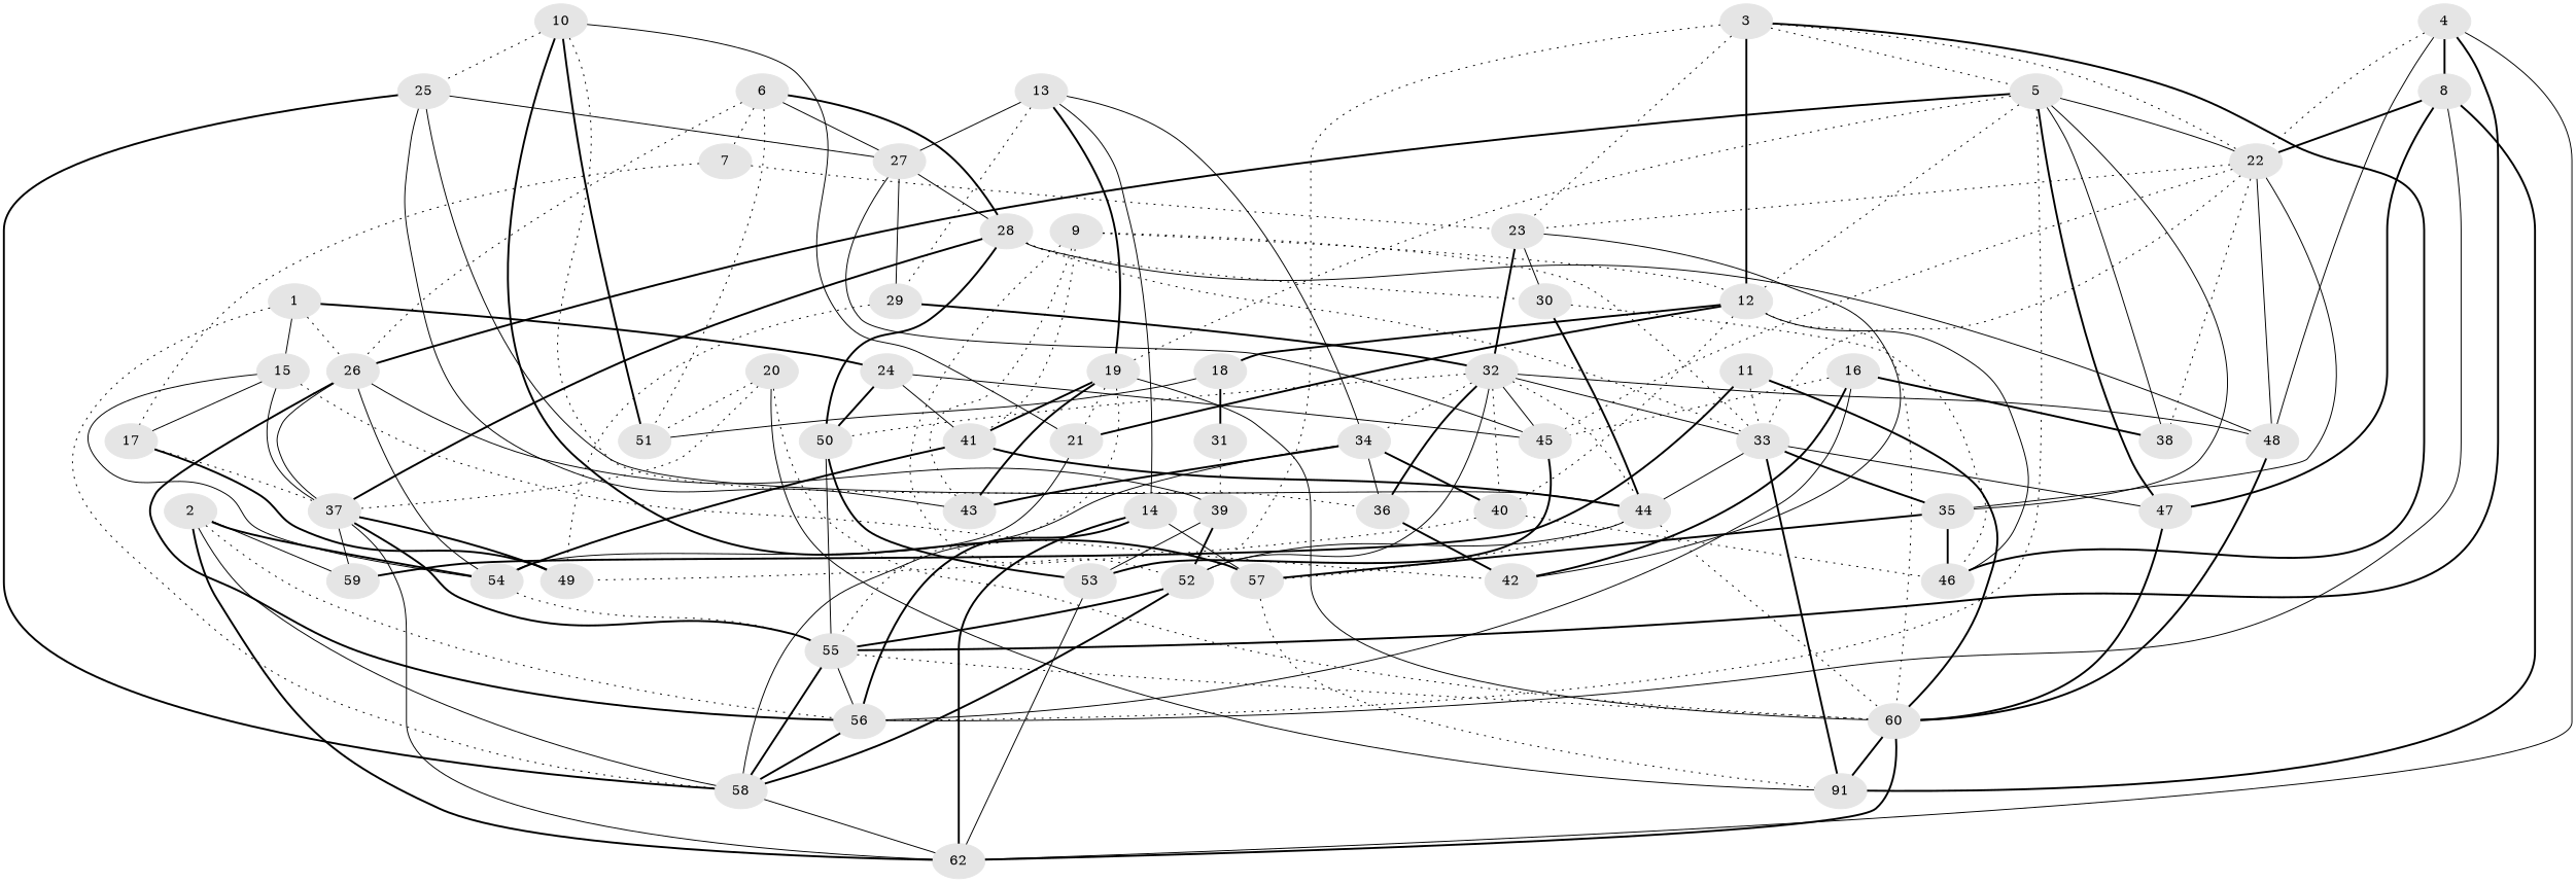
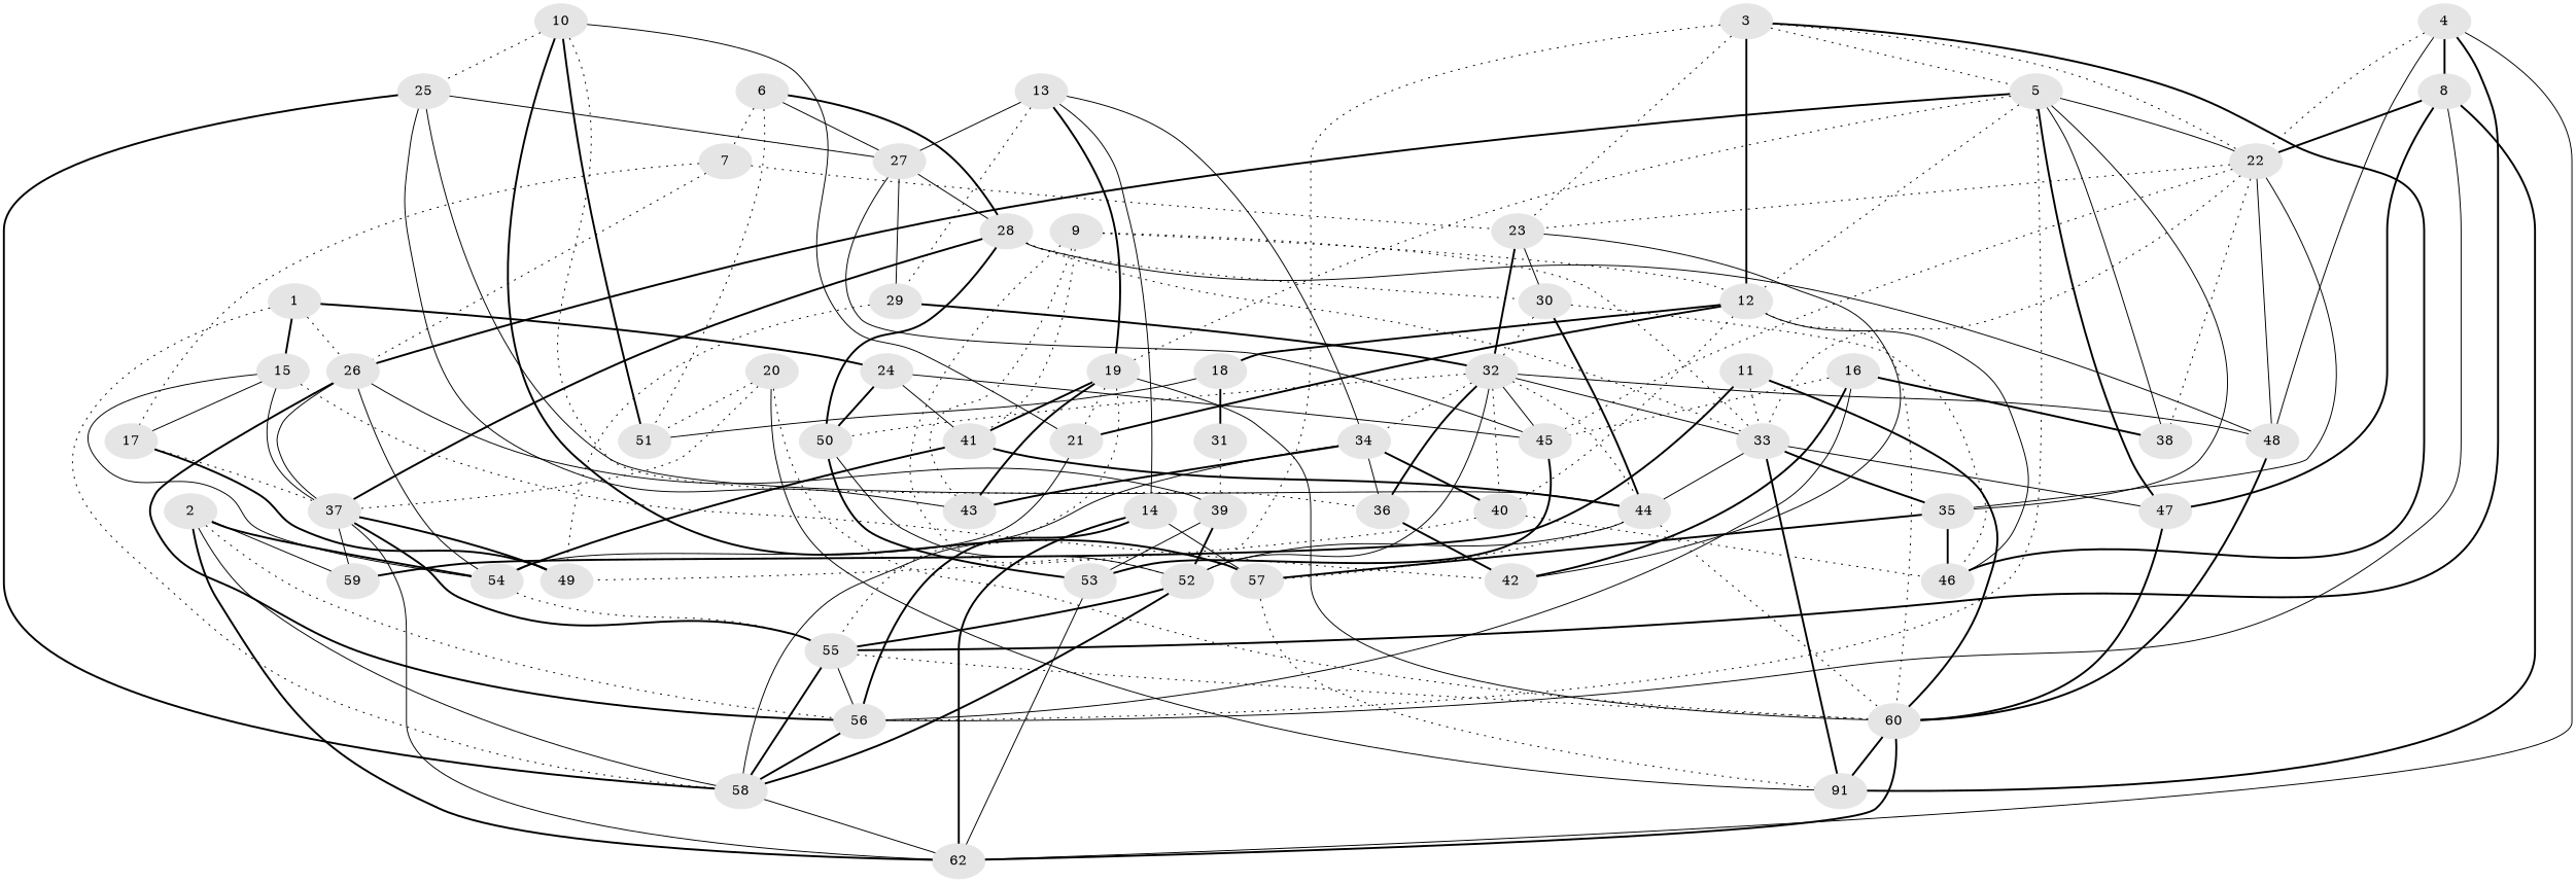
  graph {
    node [color=gray90 style=filled]
    edge [style=bold weight=1.0]
    1
    15
    24
    26
    58
    54
    17
    37
    42
    41
    45
    50
    56
    39
    62
    2
    59
    55
    3
    5
    12
    22
    23
    46
    52
    19
    35
    38
    47
    21
    60
    18
    40
    48
    33
    30
    32
    4
    8
    n40 [label=91]
    43
    57
    6
    7
    27
    28
    51
    29
    49
    9
    44
    10
    25
    36
    11
    31
    13
    14
    34
    16
    53
    20
-   1 -- 15 [style=solid]
+   1 -- 15
    1 -- 24
    1 -- 26 [style=dotted]
    1 -- 58 [style=dotted]
    15 -- 54 [style=solid]
    15 -- 17 [style=solid]
    15 -- 37 [style=solid]
    15 -- 42 [style=dotted]
    24 -- 41 [style=solid]
    24 -- 45 [style=solid]
    24 -- 50
    26 -- 54 [style=solid]
    26 -- 37 [style=solid]
    26 -- 56
    26 -- 39 [style=solid]
    58 -- 62 [style=solid]
    54 -- 55 [style=dotted]
    17 -- 37 [style=dotted weight=2.0]
    17 -- 49
    37 -- 62 [style=solid]
    37 -- 59 [style=solid]
    37 -- 55
    37 -- 49
    41 -- 54
    41 -- 44 [weight=2.0]
    45 -- 53
-   50 -- 55 [style=solid]
+   50 -- 52 [style=solid]
    50 -- 53
    56 -- 58
    39 -- 52
    39 -- 53 [style=solid]
    2 -- 58 [style=solid weight=2.0]
    2 -- 54
    2 -- 56 [style=dotted]
    2 -- 62
    2 -- 59 [style=solid]
    55 -- 58
    55 -- 56 [style=solid]
    55 -- 60 [style=dotted]
    3 -- 5 [style=dotted]
    3 -- 12
    3 -- 22 [style=dotted]
    3 -- 23 [style=dotted]
    3 -- 46
    3 -- 52 [style=dotted weight=2.0]
    5 -- 26
    5 -- 56 [style=dotted]
    5 -- 12 [style=dotted]
    5 -- 22 [style=solid]
    5 -- 19 [style=dotted]
    5 -- 35 [style=solid]
    5 -- 38 [style=solid]
    5 -- 47 [weight=2.0]
    12 -- 46 [style=solid]
    12 -- 21
    12 -- 60 [style=dotted]
    12 -- 18
    12 -- 40 [style=dotted]
    22 -- 45 [style=dotted]
    22 -- 23 [style=dotted]
    22 -- 35 [style=solid weight=2.0]
    22 -- 38 [style=dotted]
    22 -- 48 [style=solid]
    22 -- 33 [style=dotted]
    23 -- 42 [style=solid]
    23 -- 30 [style=solid]
    23 -- 32
    52 -- 58
    52 -- 55
    19 -- 41
    19 -- 55 [style=dotted]
    19 -- 21 [style=dotted]
    19 -- 60 [style=solid]
    19 -- 43
    35 -- 46
    35 -- 57
    47 -- 60
    21 -- 54 [style=solid]
    60 -- 62
    60 -- n40
    18 -- 51 [style=solid]
    18 -- 31
    40 -- 46 [style=dotted]
    40 -- 49 [style=dotted]
    48 -- 60
    33 -- 35
    33 -- 47 [style=solid]
    33 -- n40
    33 -- 44 [style=solid]
    30 -- 46 [style=dotted]
+   30 -- 32 [style=dotted]
    30 -- 44
    32 -- 45 [style=solid]
    32 -- 50 [style=dotted]
    32 -- 52 [style=solid]
    32 -- 40 [style=dotted]
    32 -- 48 [style=solid]
    32 -- 33 [style=solid weight=2.0]
    32 -- 44 [style=dotted]
    32 -- 36
    32 -- 34 [style=dotted]
    4 -- 62 [style=solid]
    4 -- 55
    4 -- 22 [style=dotted]
    4 -- 48 [style=solid]
    4 -- 8
    8 -- 56 [style=solid]
    8 -- 22
    8 -- 47
    8 -- n40 [weight=2.0]
    57 -- n40 [style=dotted]
-   6 -- 26 [style=dotted]
+   7 -- 26 [style=dotted]
    6 -- 7 [style=dotted]
    6 -- 27 [style=solid]
    6 -- 28
    6 -- 51 [style=dotted]
    7 -- 17 [style=dotted]
    7 -- 23 [style=dotted]
    27 -- 45 [style=solid]
    27 -- 28 [style=solid]
    27 -- 29 [style=solid]
    28 -- 37
    28 -- 50
    28 -- 48 [style=solid weight=2.0]
    28 -- 33 [style=dotted]
    28 -- 30 [style=dotted]
    29 -- 32
    29 -- 49 [style=dotted]
    9 -- 41 [style=dotted]
    9 -- 12 [style=dotted]
    9 -- 52 [style=dotted]
    9 -- 33 [style=dotted]
    9 -- 43 [style=dotted]
    44 -- 52 [style=solid]
    44 -- 60 [style=dotted]
    44 -- 57 [style=dotted]
    10 -- 21 [style=solid]
    10 -- 57
    10 -- 51 [weight=3.0]
    10 -- 25 [style=dotted]
    10 -- 36 [style=dotted]
    25 -- 58
    25 -- 43 [style=solid]
    25 -- 27 [style=solid]
    25 -- 44 [style=solid]
    36 -- 42
    11 -- 59
    11 -- 60
    11 -- 33 [style=dotted]
    31 -- 39 [style=dotted]
    13 -- 19
    13 -- 27 [style=solid weight=2.0]
    13 -- 29 [style=dotted]
    13 -- 14 [style=solid]
    13 -- 34 [style=solid]
    14 -- 56
    14 -- 62
    14 -- 57 [style=solid]
    34 -- 58 [style=solid]
    34 -- 40
    34 -- 43
    34 -- 36 [style=solid]
    16 -- 42
    16 -- 45 [style=dotted]
    16 -- 56 [style=solid]
    16 -- 38
    53 -- 62 [style=solid]
    20 -- 37 [style=dotted]
    20 -- 60 [style=dotted]
    20 -- n40 [style=solid]
    20 -- 51 [style=dotted]
  }
